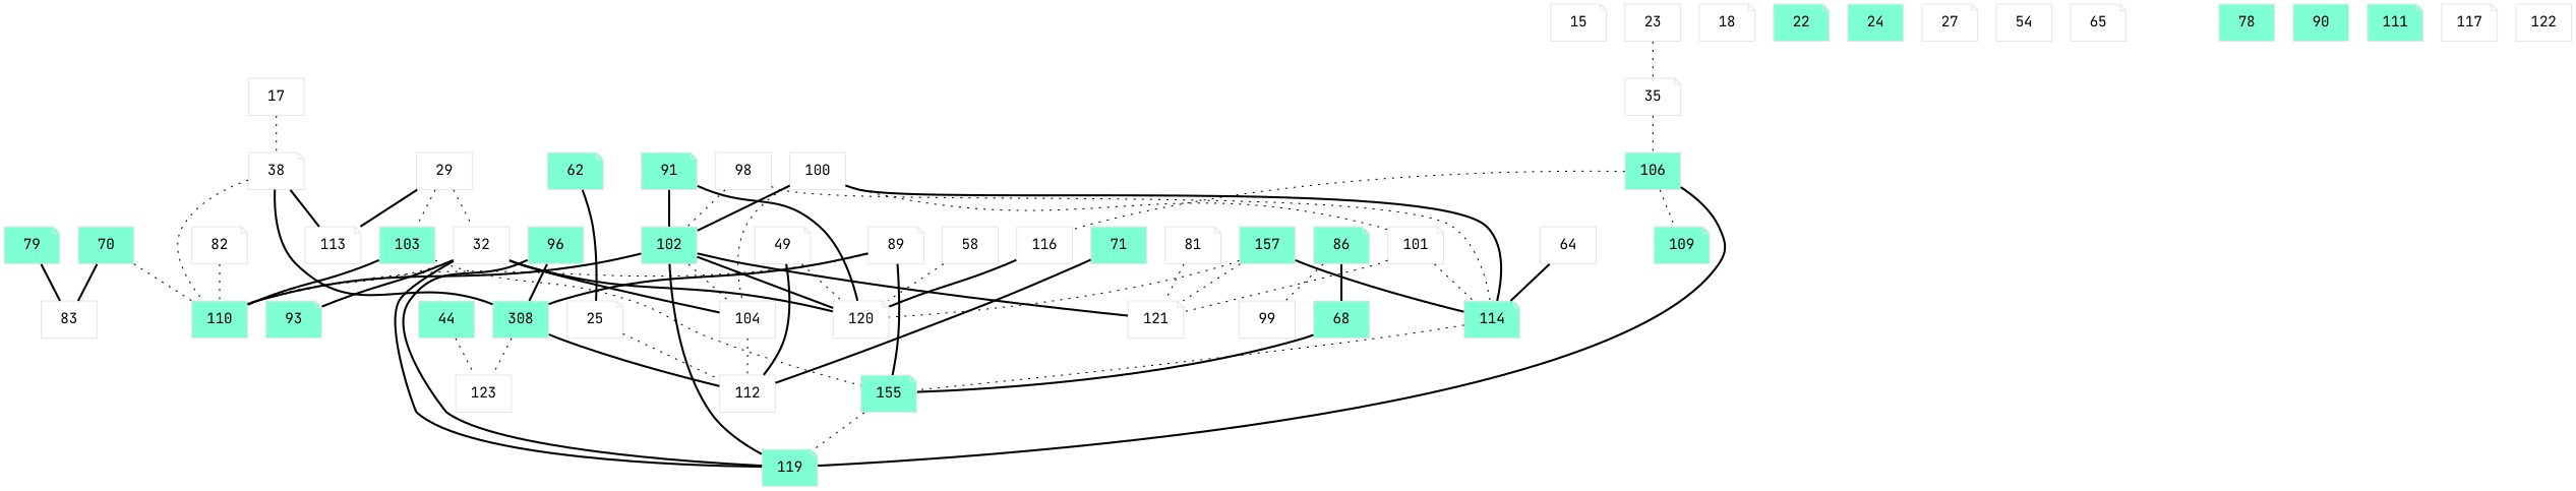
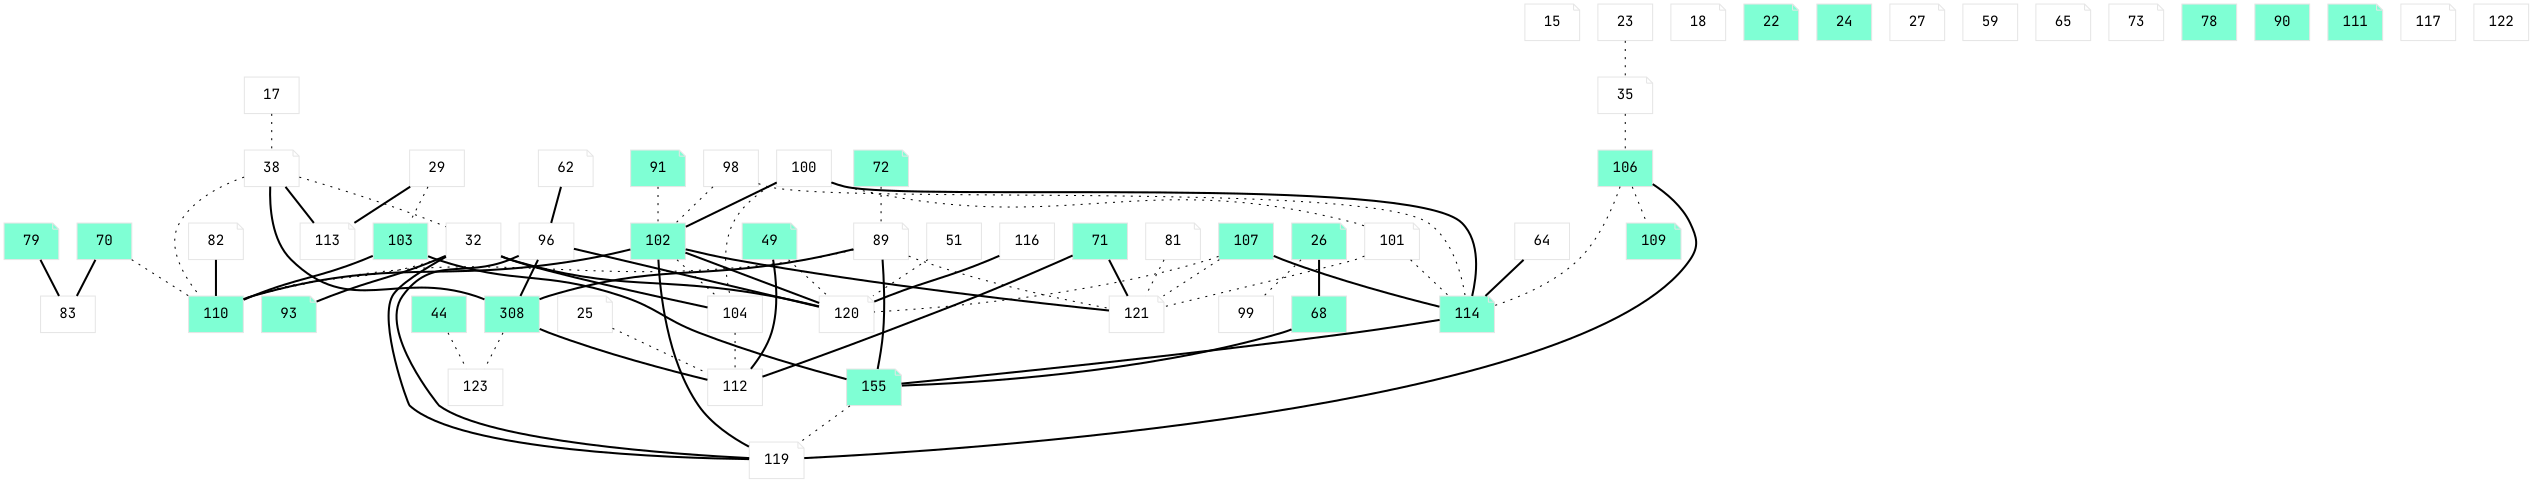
  graph {
    fontname="JetBrains Mono"
    node [color=gray90 fillcolor=white fontname="JetBrains Mono" shape=box style=filled]
    edge [fontname="JetBrains Mono" style=bold]
    15 [shape=note]
    38 [shape=note super="+3+4"]
    113 [shape=note super="+55"]
    110 [fillcolor=aquamarine super="+12"]
    n5 [fillcolor=aquamarine label=308 super="+84+92"]
    17
    18 [shape=note]
    22 [fillcolor=aquamarine shape=note]
    23
    35 [shape=note]
    106 [fillcolor=aquamarine]
    24 [fillcolor=aquamarine]
    112 [super="+53"]
    25 [shape=note]
-   26 [fillcolor=aquamarine shape=note label=86]
+   26 [fillcolor=aquamarine shape=note]
    68 [fillcolor=aquamarine]
    99 [super="+9"]
    n18 [fillcolor=aquamarine label=155 shape=note super="+43"]
    27 [shape=note]
    32 [super="+5"]
    93 [fillcolor=aquamarine shape=note super="+19"]
    104 [super="+80"]
-   119 [fillcolor=aquamarine shape=note super="+75"]
+   119 [shape=note super="+75"]
    120 [shape=note super="+1+45+118+69"]
    29
    103 [fillcolor=aquamarine super="+56"]
    114 [fillcolor=aquamarine shape=note super="+36+52+105+47+85"]
    109 [fillcolor=aquamarine shape=note]
    64
    123
    44 [fillcolor=aquamarine]
-   49 [shape=note super="+40"]
-   51 [label=58]
-   59 [label=54]
-   96 [fillcolor=aquamarine]
-   62 [fillcolor=aquamarine shape=note]
+   49 [fillcolor=aquamarine shape=note super="+40"]
+   51
+   59
+   96
+   62 [shape=note]
    65 [shape=note]
+   72 [fillcolor=aquamarine shape=note]
    89 [shape=note super="+74"]
    70 [fillcolor=aquamarine super="+8"]
    n41 [label=83 super="+33"]
    71 [fillcolor=aquamarine]
    121 [shape=note super="+77+2+61"]
+   73 [shape=note]
    78 [fillcolor=aquamarine]
    79 [fillcolor=aquamarine shape=note]
    81 [shape=note]
    82 [shape=note]
    90 [fillcolor=aquamarine super="+7"]
    102 [fillcolor=aquamarine super="+95+63+97"]
    91 [fillcolor=aquamarine shape=note]
    98
    100 [super="+58+60"]
    101 [shape=note super="+94"]
-   107 [fillcolor=aquamarine super="+14" label=157]
+   107 [fillcolor=aquamarine super="+14"]
    111 [fillcolor=aquamarine shape=note]
    116
    117 [shape=note]
    122
    38 -- 113
    38 -- 110 [style=dotted weight=3]
    38 -- n5
    n5 -- 112
    n5 -- 123 [style=dotted]
    17 -- 38 [style=dotted]
    23 -- 35 [style=dotted]
    35 -- 106 [style=dotted]
    106 -- 119
-   106 -- 116 [style=dotted]
+   106 -- 114 [style=dotted]
    106 -- 109 [style=dotted]
    25 -- 112 [style=dotted]
    26 -- 68
    26 -- 99 [style=dotted]
    68 -- n18
    n18 -- 119 [style=dotted weight=2]
    32 -- 110 [style=dotted weight=4]
    32 -- 93
    32 -- 104 [weight=2]
    32 -- 119
    32 -- 120 [weight=3]
    104 -- 112 [style=dotted]
    29 -- 113
-   29 -- 32 [style=dotted weight=2]
+   38 -- 32 [style=dotted weight=2]
    29 -- 103 [style=dotted]
    103 -- 110
-   103 -- n18 [style=dotted]
-   114 -- n18 [style=dotted]
+   103 -- n18
+   114 -- n18
    64 -- 114
    44 -- 123 [style=dotted]
    49 -- 112
    49 -- 120 [style=dotted]
    51 -- 120 [style=dotted]
    96 -- n5
    96 -- 119
-   91 -- 120
-   62 -- 25
+   96 -- 120
+   62 -- 96
+   72 -- 89 [style=dotted weight=2]
    89 -- 110 [style=dotted weight=3]
    89 -- n5
    89 -- n18
+   89 -- 121 [style=dotted weight=2]
    70 -- 110 [style=dotted]
    70 -- n41
    71 -- 112
+   71 -- 121
    79 -- n41
    81 -- 121 [style=dotted]
-   82 -- 110 [style=dotted]
+   82 -- 110
    102 -- 110
    102 -- 104 [style=dotted]
    102 -- 119
    102 -- 120 [weight=3]
    102 -- 121
-   91 -- 102
+   91 -- 102 [style=dotted]
    98 -- 114 [style=dotted]
    98 -- 102 [style=dotted]
    100 -- 104 [style=dotted weight=2]
    100 -- 114 [weight=2]
    100 -- 102 [weight=2]
    100 -- 101 [style=dotted]
    101 -- 114 [style=dotted]
    101 -- 121 [style=dotted]
    107 -- 120 [style=dotted weight=2]
    107 -- 114
    107 -- 121 [style=dotted weight=2]
    116 -- 120
  }
